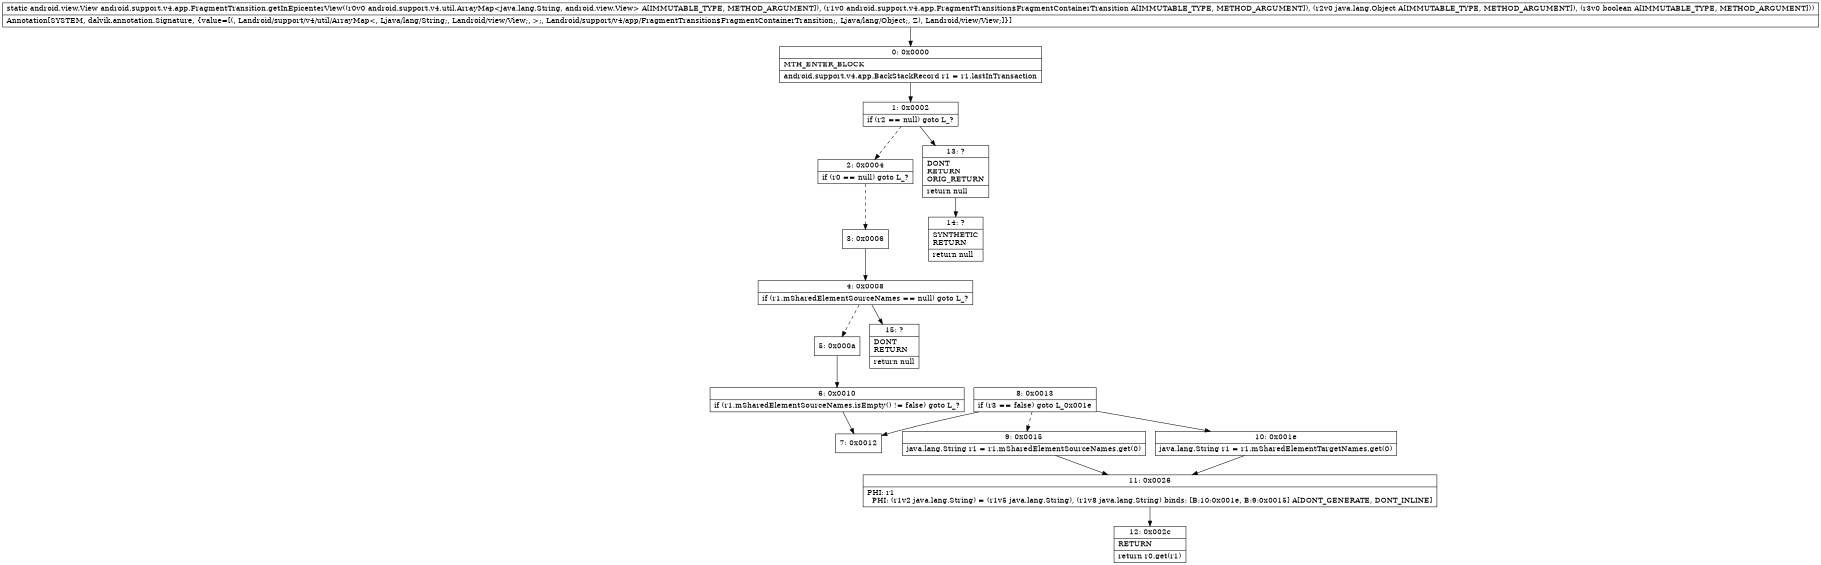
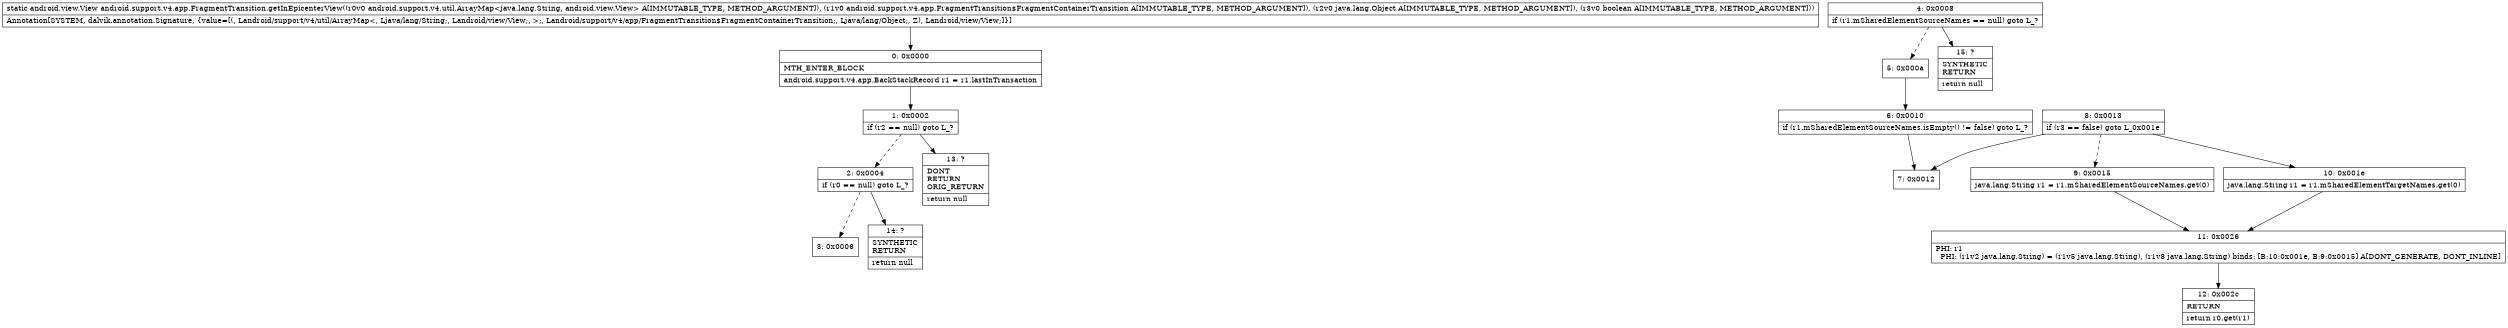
  digraph {
    node [shape=record]
    n1 [label="{0\:\ 0x0000|MTH_ENTER_BLOCK\l|android.support.v4.app.BackStackRecord r1 = r1.lastInTransaction\l}"]
    n2 [label="{1\:\ 0x0002|if (r2 == null) goto L_?\l}"]
    n3 [label="{2\:\ 0x0004|if (r0 == null) goto L_?\l}"]
    n4 [label="{13\:\ ?|DONT\lRETURN\lORIG_RETURN\l|return null\l}"]
    n5 [label="{3\:\ 0x0006}"]
    n6 [label="{14\:\ ?|SYNTHETIC\lRETURN\l|return null\l}"]
    n7 [label="{4\:\ 0x0008|if (r1.mSharedElementSourceNames == null) goto L_?\l}"]
    n8 [label="{5\:\ 0x000a}"]
-   n9 [label="{15\:\ ?|DONT\lRETURN\l|return null\l}"]
+   n9 [label="{15\:\ ?|SYNTHETIC\lRETURN\l|return null\l}"]
    n10 [label="{6\:\ 0x0010|if (r1.mSharedElementSourceNames.isEmpty() != false) goto L_?\l}"]
    n11 [label="{7\:\ 0x0012}"]
    n12 [label="{8\:\ 0x0013|if (r3 == false) goto L_0x001e\l}"]
    n13 [label="{9\:\ 0x0015|java.lang.String r1 = r1.mSharedElementSourceNames.get(0)\l}"]
    n14 [label="{10\:\ 0x001e|java.lang.String r1 = r1.mSharedElementTargetNames.get(0)\l}"]
    n15 [label="{11\:\ 0x0026|PHI: r1 \l  PHI: (r1v2 java.lang.String) = (r1v5 java.lang.String), (r1v8 java.lang.String) binds: [B:10:0x001e, B:9:0x0015] A[DONT_GENERATE, DONT_INLINE]\l}"]
    n16 [label="{12\:\ 0x002c|RETURN\l|return r0.get(r1)\l}"]
    n17 [label="{static android.view.View android.support.v4.app.FragmentTransition.getInEpicenterView((r0v0 android.support.v4.util.ArrayMap\<java.lang.String, android.view.View\> A[IMMUTABLE_TYPE, METHOD_ARGUMENT]), (r1v0 android.support.v4.app.FragmentTransition$FragmentContainerTransition A[IMMUTABLE_TYPE, METHOD_ARGUMENT]), (r2v0 java.lang.Object A[IMMUTABLE_TYPE, METHOD_ARGUMENT]), (r3v0 boolean A[IMMUTABLE_TYPE, METHOD_ARGUMENT]))  | Annotation[SYSTEM, dalvik.annotation.Signature, \{value=[(, Landroid\/support\/v4\/util\/ArrayMap\<, Ljava\/lang\/String;, Landroid\/view\/View;, \>;, Landroid\/support\/v4\/app\/FragmentTransition$FragmentContainerTransition;, Ljava\/lang\/Object;, Z), Landroid\/view\/View;]\}]\l}"]
    n1 -> n2
    n2 -> n3 [style=dashed]
    n2 -> n4
    n3 -> n5 [style=dashed]
-   n4 -> n6
-   n5 -> n7
+   n3 -> n6
    n7 -> n8 [style=dashed]
    n7 -> n9
    n8 -> n10
    n10 -> n11 [style=solid]
    n12 -> n11
    n12 -> n13 [style=dashed]
    n12 -> n14
    n13 -> n15
    n14 -> n15
    n15 -> n16
    n17 -> n1
  }
